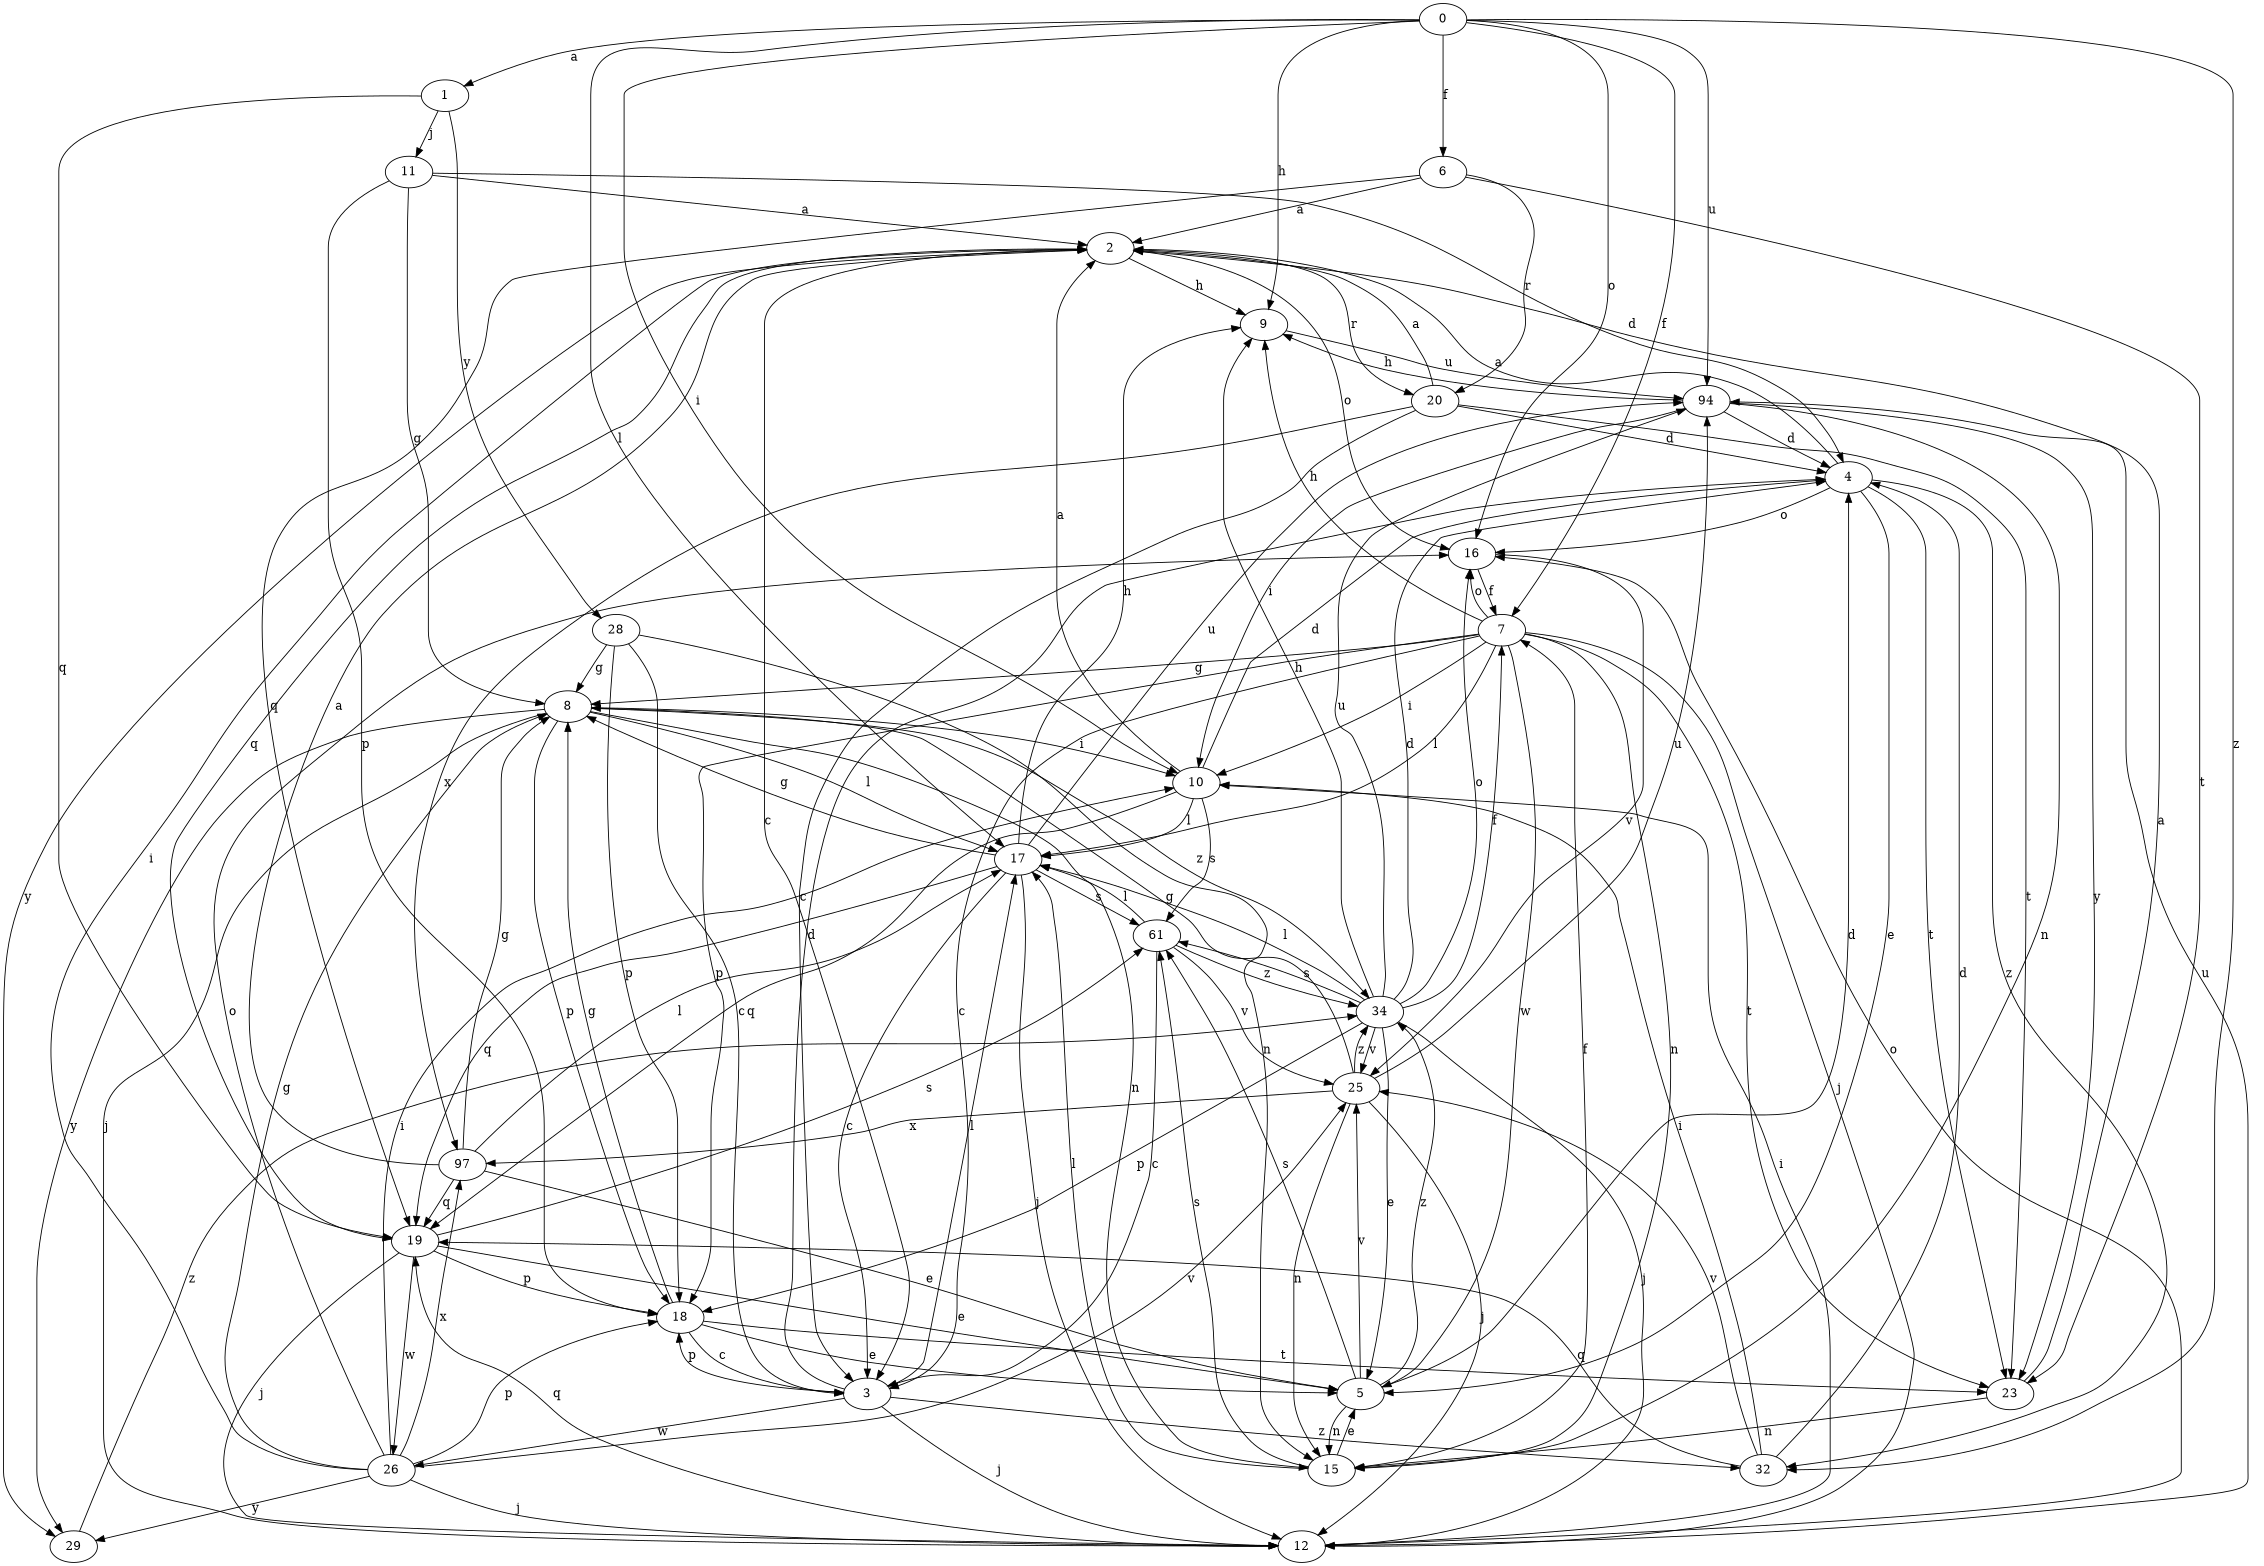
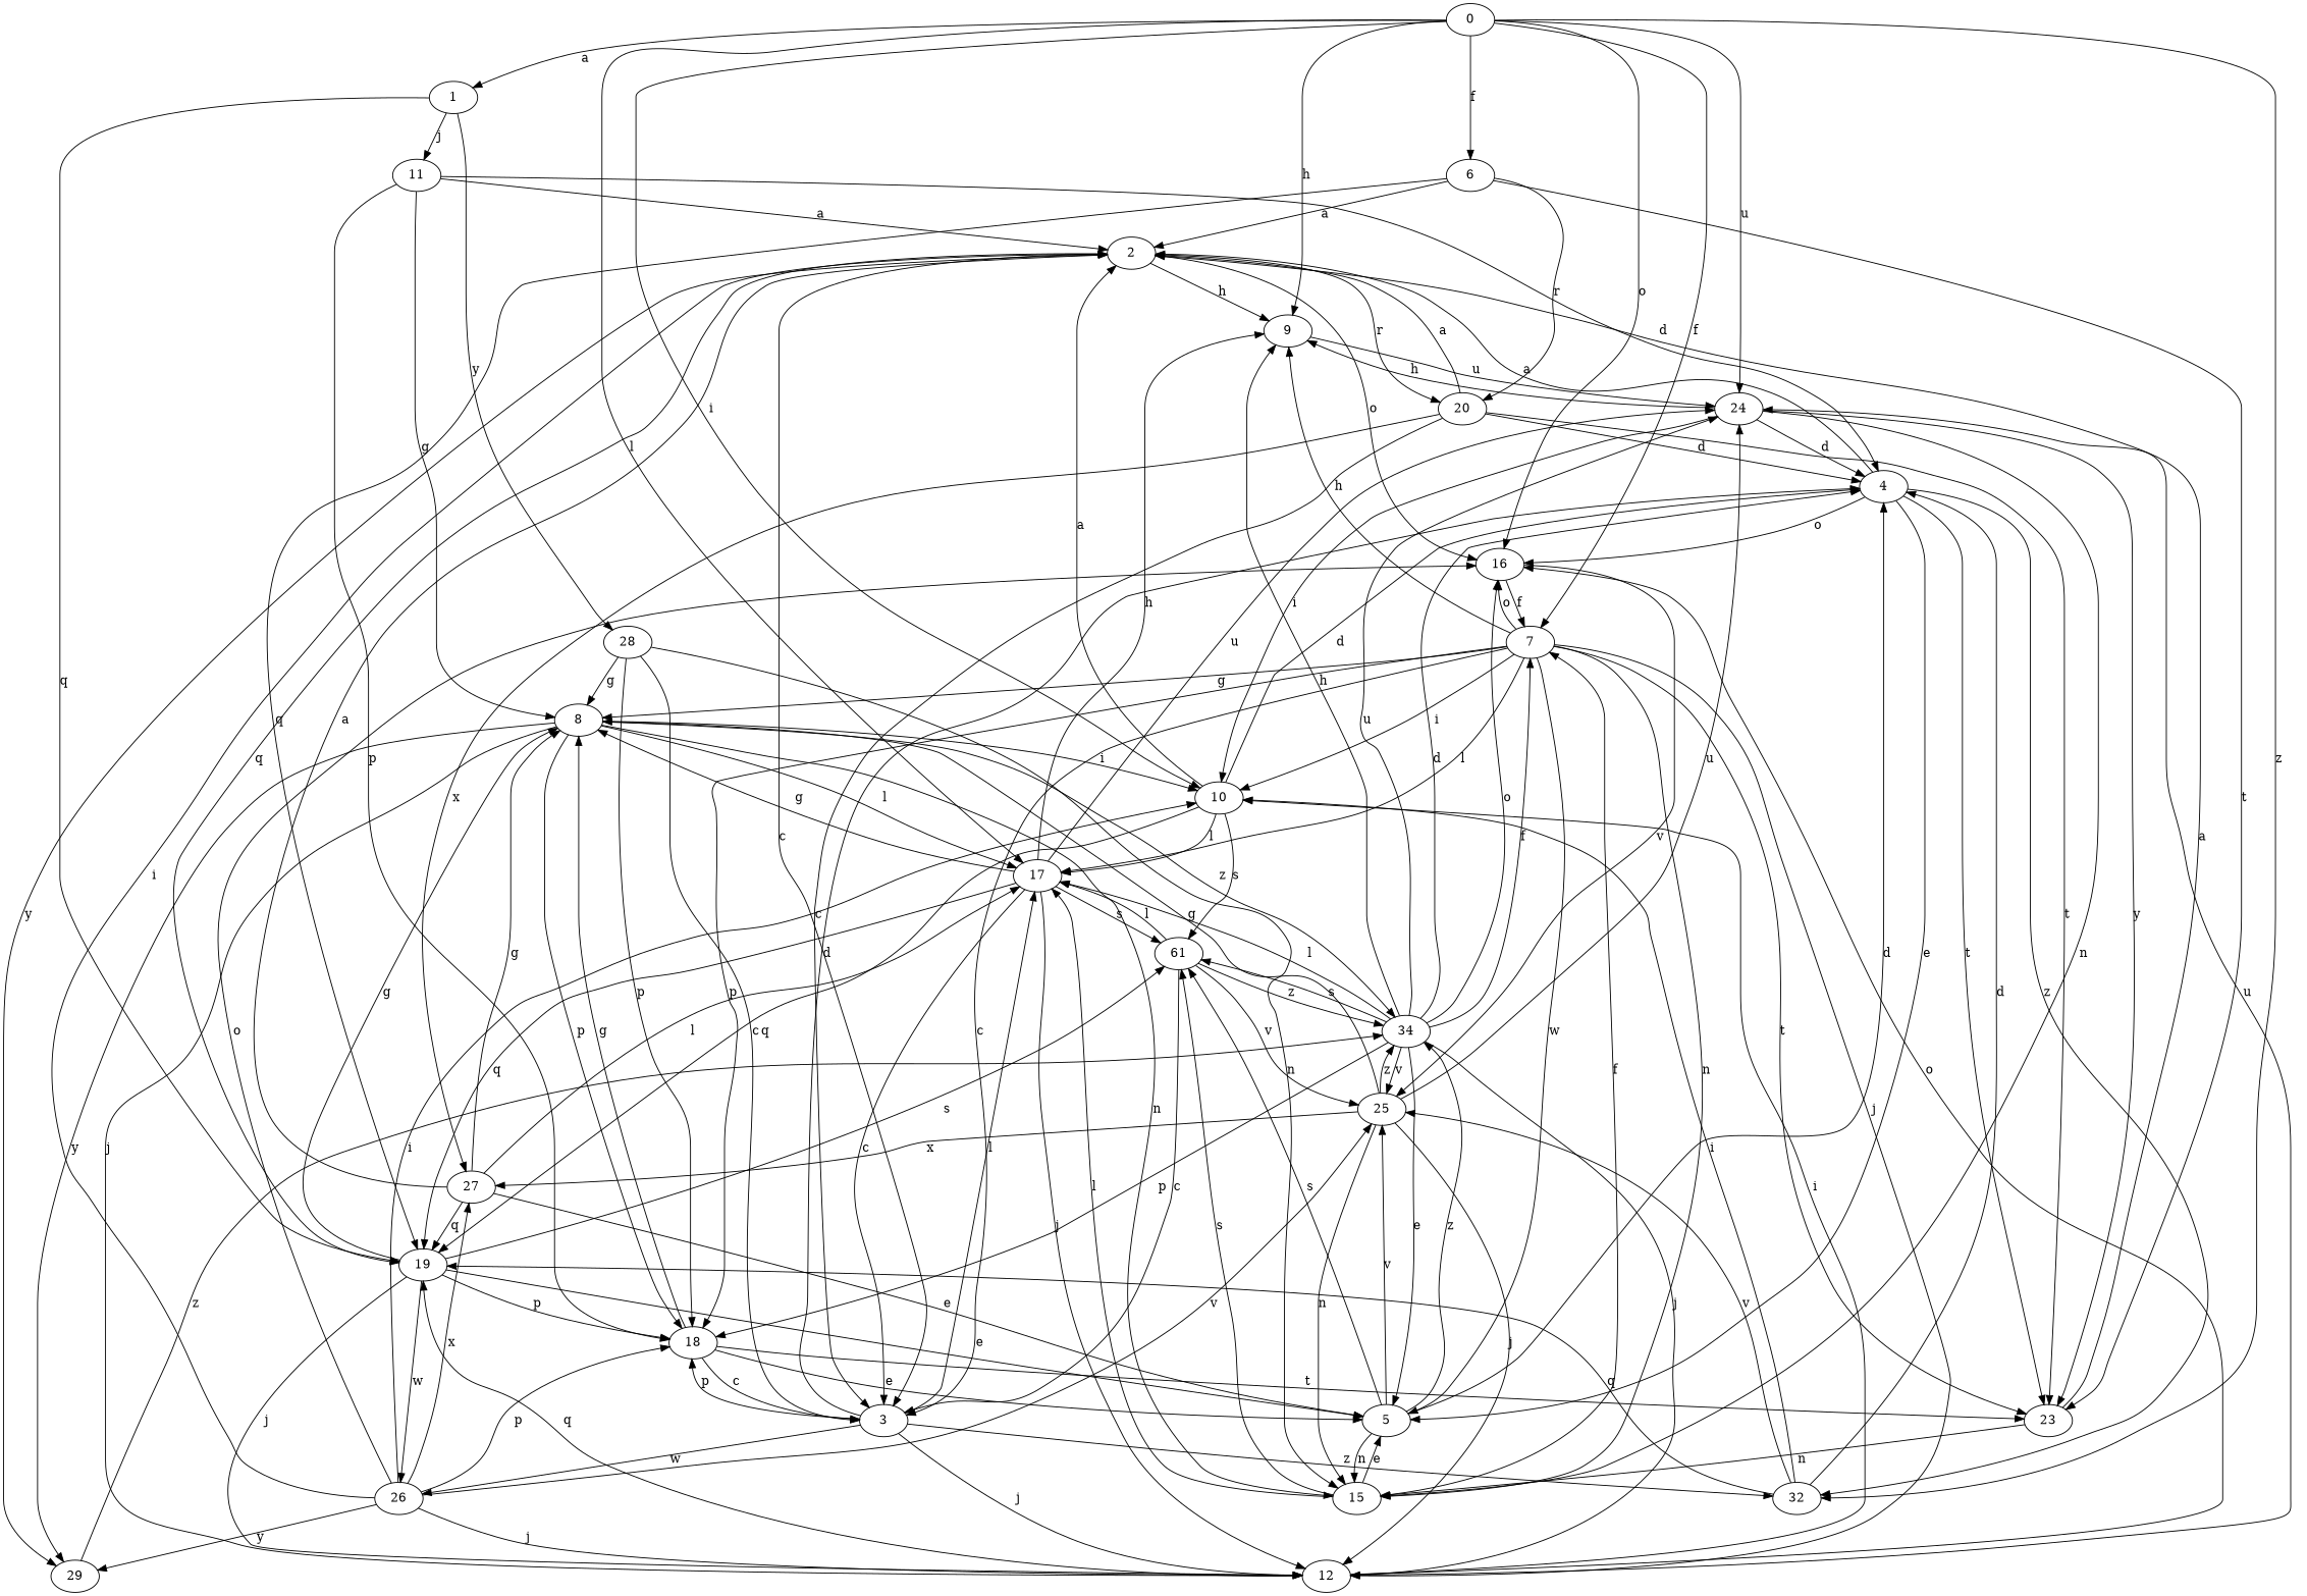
  strict digraph {
    0
    1
    6
    7
    9
    10
    n7 [label=17]
    16
-   24 [label=94]
+   24
    32
    11
    19
    28
    2
    20
    23
    3
    12
    18
    5
    15
    8
    4
    n24 [label=61]
    25
    26
    29
-   27 [label=97]
+   27
    34
    0 -> 1 [label=a]
    0 -> 6 [label=f]
    0 -> 7 [label=f]
    0 -> 9 [label=h]
    0 -> 10 [label=i]
    0 -> n7 [label=l]
    0 -> 16 [label=o]
    0 -> 24 [label=u]
    0 -> 32 [label=z]
    1 -> 11 [label=j]
    1 -> 19 [label=q]
    1 -> 28 [label=y]
    6 -> 19 [label=q]
    6 -> 2 [label=a]
    6 -> 20 [label=r]
    6 -> 23 [label=t]
    7 -> 9 [label=h]
    7 -> 10 [label=i]
    7 -> n7 [label=l]
    7 -> 16 [label=o]
    7 -> 23 [label=t]
    7 -> 3 [label=c]
    7 -> 12 [label=j]
    7 -> 18 [label=p]
    7 -> 5 [label=w]
    7 -> 15 [label=n]
    7 -> 8 [label=g]
    9 -> 24 [label=u]
    10 -> n7 [label=l]
    10 -> 19 [label=q]
    10 -> 2 [label=a]
    10 -> 4 [label=d]
    10 -> n24 [label=s]
    n7 -> 9 [label=h]
    n7 -> 24 [label=u]
    n7 -> 19 [label=q]
    n7 -> 3 [label=c]
    n7 -> 12 [label=j]
    n7 -> 8 [label=g]
    n7 -> n24 [label=s]
    16 -> 7 [label=f]
    16 -> 25 [label=v]
    24 -> 9 [label=h]
    24 -> 10 [label=i]
    24 -> 23 [label=y]
    24 -> 15 [label=n]
    24 -> 4 [label=d]
    32 -> 10 [label=i]
    32 -> 19 [label=q]
    32 -> 4 [label=d]
    32 -> 25 [label=v]
    11 -> 2 [label=a]
    11 -> 18 [label=p]
    11 -> 8 [label=g]
    11 -> 4 [label=d]
    19 -> 12 [label=j]
    19 -> 18 [label=p]
    19 -> 5 [label=e]
-   26 -> 8 [label=g]
+   19 -> 8 [label=g]
    19 -> n24 [label=s]
    19 -> 26 [label=w]
    28 -> 3 [label=c]
    28 -> 18 [label=p]
    28 -> 15 [label=n]
    28 -> 8 [label=g]
    2 -> 9 [label=h]
    2 -> 16 [label=o]
    2 -> 19 [label=q]
    2 -> 20 [label=r]
    2 -> 3 [label=c]
    2 -> 29 [label=y]
    20 -> 2 [label=a]
    20 -> 23 [label=t]
    20 -> 3 [label=c]
    20 -> 4 [label=d]
    20 -> 27 [label=x]
    23 -> 2 [label=a]
    23 -> 15 [label=n]
    3 -> n7 [label=l]
    3 -> 32 [label=z]
    3 -> 12 [label=j]
    3 -> 18 [label=p]
    3 -> 4 [label=d]
    3 -> 26 [label=w]
    12 -> 10 [label=i]
    12 -> 16 [label=o]
    12 -> 24 [label=u]
    12 -> 19 [label=q]
    18 -> 23 [label=t]
    18 -> 3 [label=c]
    18 -> 5 [label=e]
    18 -> 8 [label=g]
    5 -> 15 [label=n]
    5 -> 4 [label=d]
    5 -> n24 [label=s]
    5 -> 25 [label=v]
    5 -> 34 [label=z]
    15 -> 7 [label=f]
    15 -> n7 [label=l]
    15 -> 5 [label=e]
    15 -> n24 [label=s]
    8 -> 10 [label=i]
    8 -> n7 [label=l]
    8 -> 12 [label=j]
    8 -> 18 [label=p]
    8 -> 15 [label=n]
    8 -> 29 [label=y]
    8 -> 34 [label=z]
    4 -> 16 [label=o]
    4 -> 32 [label=z]
    4 -> 2 [label=a]
    4 -> 23 [label=t]
    4 -> 5 [label=e]
    n24 -> n7 [label=l]
    n24 -> 3 [label=c]
    n24 -> 25 [label=v]
    n24 -> 34 [label=z]
    25 -> 24 [label=u]
    25 -> 12 [label=j]
    25 -> 15 [label=n]
    25 -> 8 [label=g]
    25 -> 27 [label=x]
    25 -> 34 [label=z]
    26 -> 10 [label=i]
    26 -> 16 [label=o]
    26 -> 2 [label=i]
    26 -> 12 [label=j]
    26 -> 18 [label=p]
    26 -> 25 [label=v]
    26 -> 29 [label=y]
    26 -> 27 [label=x]
    29 -> 34 [label=z]
    27 -> n7 [label=l]
    27 -> 19 [label=q]
    27 -> 2 [label=a]
    27 -> 5 [label=e]
    27 -> 8 [label=g]
    34 -> 7 [label=f]
    34 -> 9 [label=h]
    34 -> n7 [label=l]
    34 -> 16 [label=o]
    34 -> 24 [label=u]
    34 -> 12 [label=j]
    34 -> 18 [label=p]
    34 -> 5 [label=e]
    34 -> 4 [label=d]
    34 -> n24 [label=s]
    34 -> 25 [label=v]
  }
